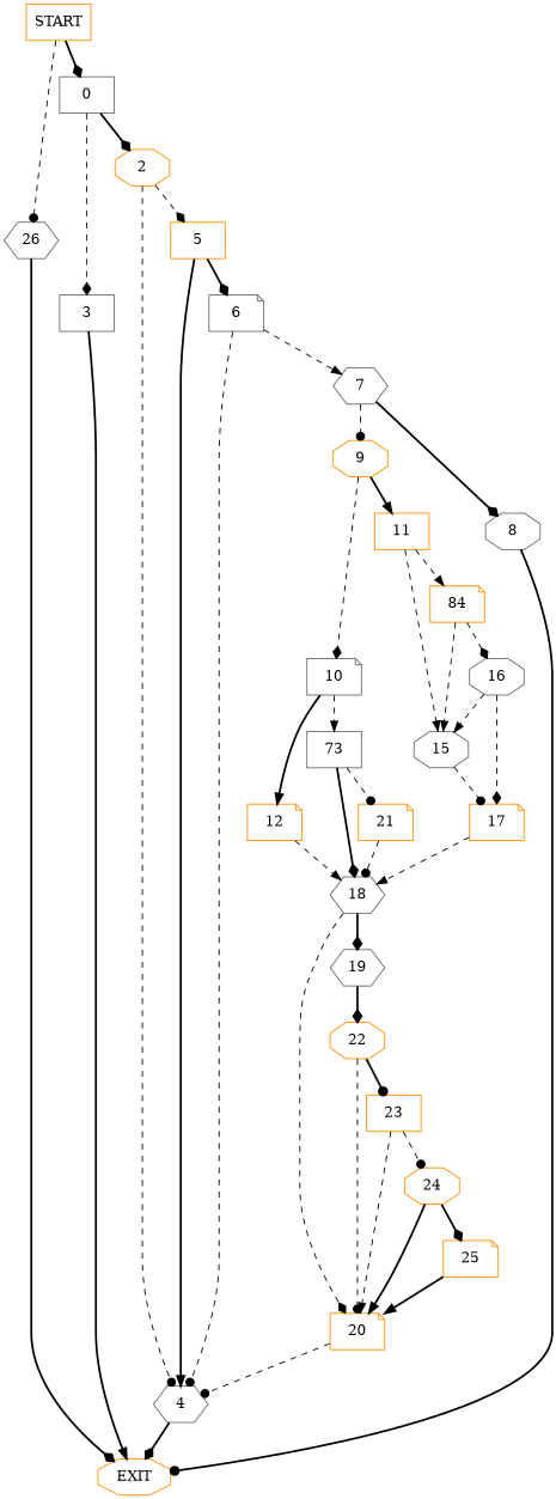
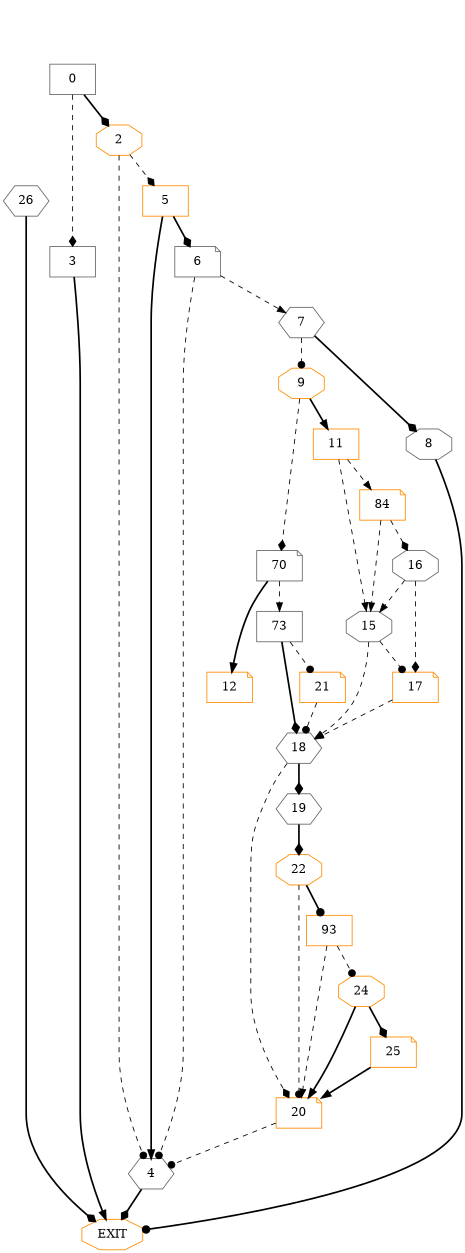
  digraph {
    fontname="DejaVu Serif"
    node [color=darkorange fontname="DejaVu Serif" shape=octagon]
    edge [arrowhead=diamond fontname="DejaVu Serif" style=dashed]
-   n1 [label=START shape=box]
    n2 [color=gray40 label=0 shape=box]
    26 [color=gray40 shape=hexagon]
    2
    3 [color=gray40 shape=box]
    n6 [label=EXIT]
    4 [color=gray40 shape=hexagon]
    5 [shape=box]
    6 [color=gray40 shape=note]
    7 [color=gray40 shape=hexagon]
    8 [color=gray40]
    9
-   10 [color=gray40 shape=note]
+   10 [color=gray40 shape=note label=70]
    11 [shape=box]
    12 [shape=note]
    n16 [color=gray40 label=73 shape=box]
    n17 [label=84 shape=note]
    15 [color=gray40]
    18 [color=gray40 shape=hexagon]
    21 [shape=note]
    16 [color=gray40]
    17 [shape=note]
    19 [color=gray40 shape=hexagon]
    20 [shape=note]
    22
-   23 [shape=box]
+   23 [shape=box label=93]
    24
    25 [shape=note]
-   n1 -> n2 [style=bold]
-   n1 -> 26 [arrowhead=dot]
    n2 -> 2 [style=bold]
    n2 -> 3
    26 -> n6 [style=bold]
    2 -> 4 [arrowhead=dot]
    2 -> 5
    3 -> n6 [arrowhead=normal style=bold]
    4 -> n6 [style=bold]
    5 -> 4 [arrowhead=normal style=bold]
    5 -> 6 [style=bold]
    6 -> 4 [arrowhead=dot]
    6 -> 7 [arrowhead=normal]
    7 -> 8 [style=bold]
    7 -> 9 [arrowhead=dot]
    8 -> n6 [arrowhead=dot style=bold]
    9 -> 10
    9 -> 11 [arrowhead=normal style=bold]
    10 -> 12 [arrowhead=normal style=bold]
    10 -> n16 [arrowhead=normal]
    11 -> n17 [arrowhead=normal]
    11 -> 15 [arrowhead=normal]
-   12 -> 18 [arrowhead=normal]
+   15 -> 18 [arrowhead=normal]
    n16 -> 18 [style=bold]
    n16 -> 21 [arrowhead=dot]
    n17 -> 15 [arrowhead=normal]
    n17 -> 16
    15 -> 17 [arrowhead=dot]
    18 -> 19 [style=bold]
    18 -> 20
    21 -> 18 [arrowhead=dot]
    16 -> 15 [arrowhead=normal]
    16 -> 17
    17 -> 18 [arrowhead=normal]
    19 -> 22 [style=bold]
    20 -> 4 [arrowhead=dot]
    22 -> 20 [arrowhead=dot]
    22 -> 23 [arrowhead=dot style=bold]
    23 -> 20 [arrowhead=normal]
    23 -> 24 [arrowhead=dot]
    24 -> 20 [arrowhead=normal style=bold]
    24 -> 25 [style=bold]
    25 -> 20 [arrowhead=normal style=bold]
  }
